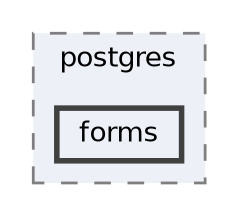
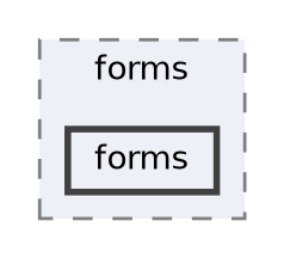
  digraph {
    compound=true
    n1 [color=grey25 fillcolor="#edf0f7" fontname=Helvetica fontsize=10 height=0.2 label=forms shape=box style="filled,bold" width=0.4]
    subgraph cluster_1 {
      bgcolor="#edf0f7"
      fontname=Helvetica
      fontsize=10
-     label=postgres
+     label=forms
      pencolor=grey50
      style="filled,dashed"
      n1
    }
  }
